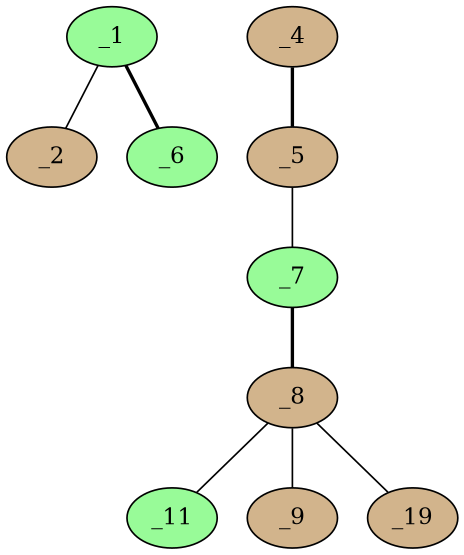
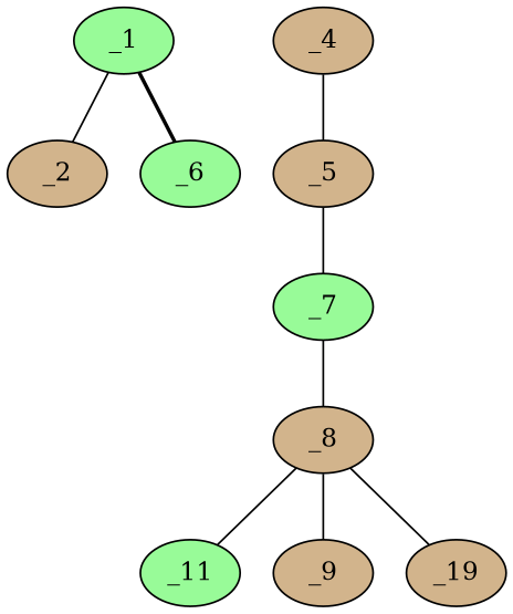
  graph {
    node [charge=0 chem=1 fillcolor=tan style=filled symbol="C  " x=7.1962 y=-0.25]
    edge [style=solid valence=1]
    _1 [fillcolor=palegreen x=2.866 y=0.25]
    _2 [x=3.7321]
    _6 [chem=2 fillcolor=palegreen symbol="O  " x=2]
    _4 [chem=5 symbol="S  " x=5.4641]
    _5 [x=6.3301 y=0.25]
    _7 [fillcolor=palegreen]
    _8 [x=8.0622 y=0.25]
    _11 [chem=4 fillcolor=palegreen symbol="N  " y=-1.25]
    _9 [chem=2 symbol="O  " x=8.9282]
    n10 [chem=2 label=_19 symbol="O  " x=8.0622 y=1.25]
    _1 -- _2
    _1 -- _6 [style=bold]
-   _4 -- _5 [style=bold]
+   _4 -- _5
    _5 -- _7
-   _7 -- _8 [style=bold]
+   _7 -- _8
    _8 -- _11
    _8 -- _9 [valence=2]
    _8 -- n10
  }
